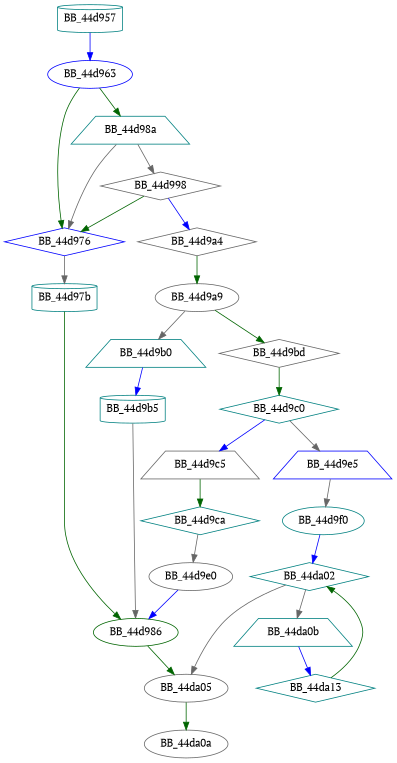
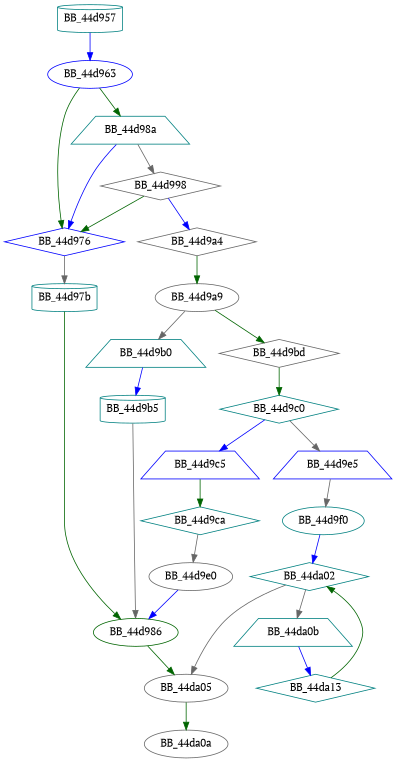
  digraph {
    fontname="PT Serif"
    node [color=teal fontname="PT Serif" shape=diamond]
    edge [color=darkgreen fontname="PT Serif"]
    BB_44d957 [shape=cylinder]
    BB_44d963 [color=blue shape=ellipse]
    BB_44d976 [color=blue]
    BB_44d98a [shape=trapezium]
    BB_44d97b [shape=cylinder]
    BB_44d998 [color=gray40]
    BB_44d986 [color=darkgreen shape=ellipse]
    BB_44d9a4 [color=gray40]
    BB_44da05 [color=gray40 shape=ellipse]
    BB_44da0a [color=gray40 shape=ellipse]
    BB_44d9a9 [color=gray40 shape=ellipse]
    BB_44d9b0 [shape=trapezium]
    BB_44d9bd [color=gray40]
    BB_44d9b5 [shape=cylinder]
    BB_44d9c0
-   BB_44d9c5 [color=gray40 shape=trapezium]
+   BB_44d9c5 [color=blue shape=trapezium]
    BB_44d9e5 [color=blue shape=trapezium]
    BB_44d9ca
    BB_44d9f0 [shape=ellipse]
    BB_44d9e0 [color=gray40 shape=ellipse]
    BB_44da02
    BB_44da0b [shape=trapezium]
    BB_44da13
    BB_44d957 -> BB_44d963 [color=blue]
    BB_44d963 -> BB_44d976
    BB_44d963 -> BB_44d98a
    BB_44d976 -> BB_44d97b [color=gray40]
-   BB_44d98a -> BB_44d976 [color=gray40]
+   BB_44d98a -> BB_44d976 [color=blue]
    BB_44d98a -> BB_44d998 [color=gray40]
    BB_44d97b -> BB_44d986
    BB_44d998 -> BB_44d976
    BB_44d998 -> BB_44d9a4 [color=blue]
    BB_44d986 -> BB_44da05
    BB_44d9a4 -> BB_44d9a9
    BB_44da05 -> BB_44da0a
    BB_44d9a9 -> BB_44d9b0 [color=gray40]
    BB_44d9a9 -> BB_44d9bd
    BB_44d9b0 -> BB_44d9b5 [color=blue]
    BB_44d9bd -> BB_44d9c0
    BB_44d9b5 -> BB_44d986 [color=gray40]
    BB_44d9c0 -> BB_44d9c5 [color=blue]
    BB_44d9c0 -> BB_44d9e5 [color=gray40]
    BB_44d9c5 -> BB_44d9ca
    BB_44d9e5 -> BB_44d9f0 [color=gray40]
    BB_44d9ca -> BB_44d9e0 [color=gray40]
    BB_44d9f0 -> BB_44da02 [color=blue]
    BB_44d9e0 -> BB_44d986 [color=blue]
    BB_44da02 -> BB_44da05 [color=gray40]
    BB_44da02 -> BB_44da0b [color=gray40]
    BB_44da0b -> BB_44da13 [color=blue]
    BB_44da13 -> BB_44da02
  }
